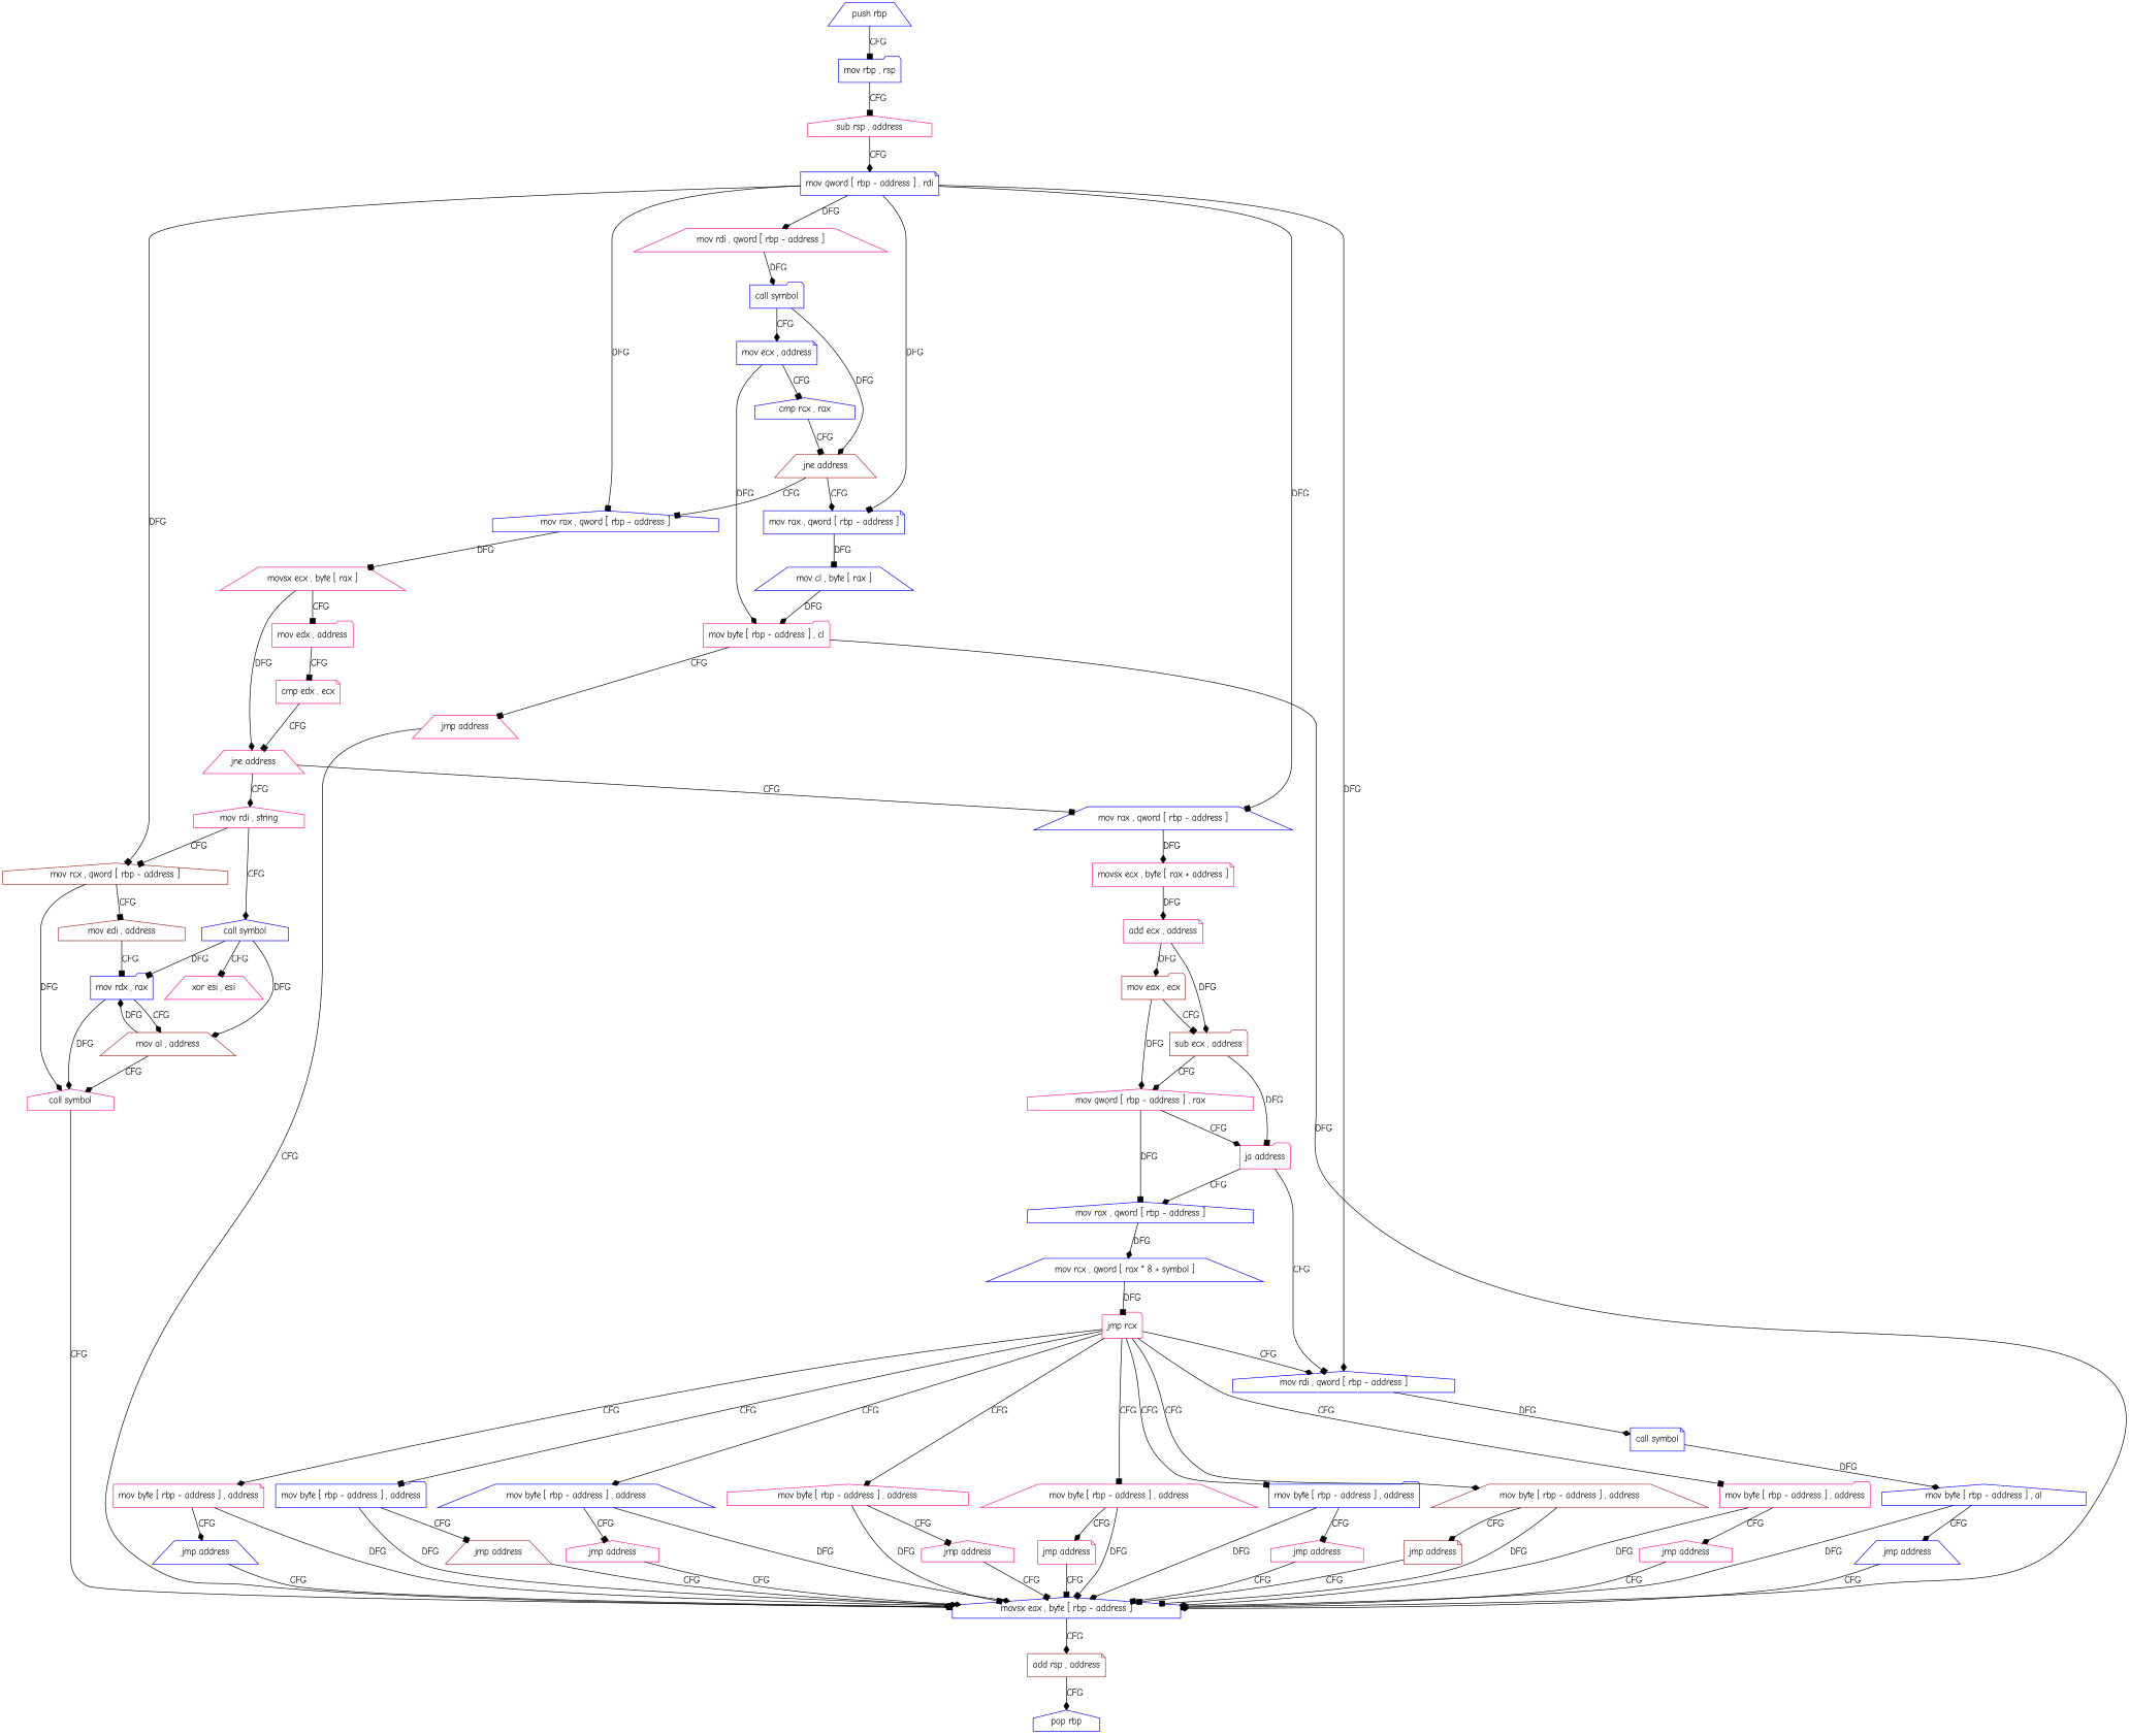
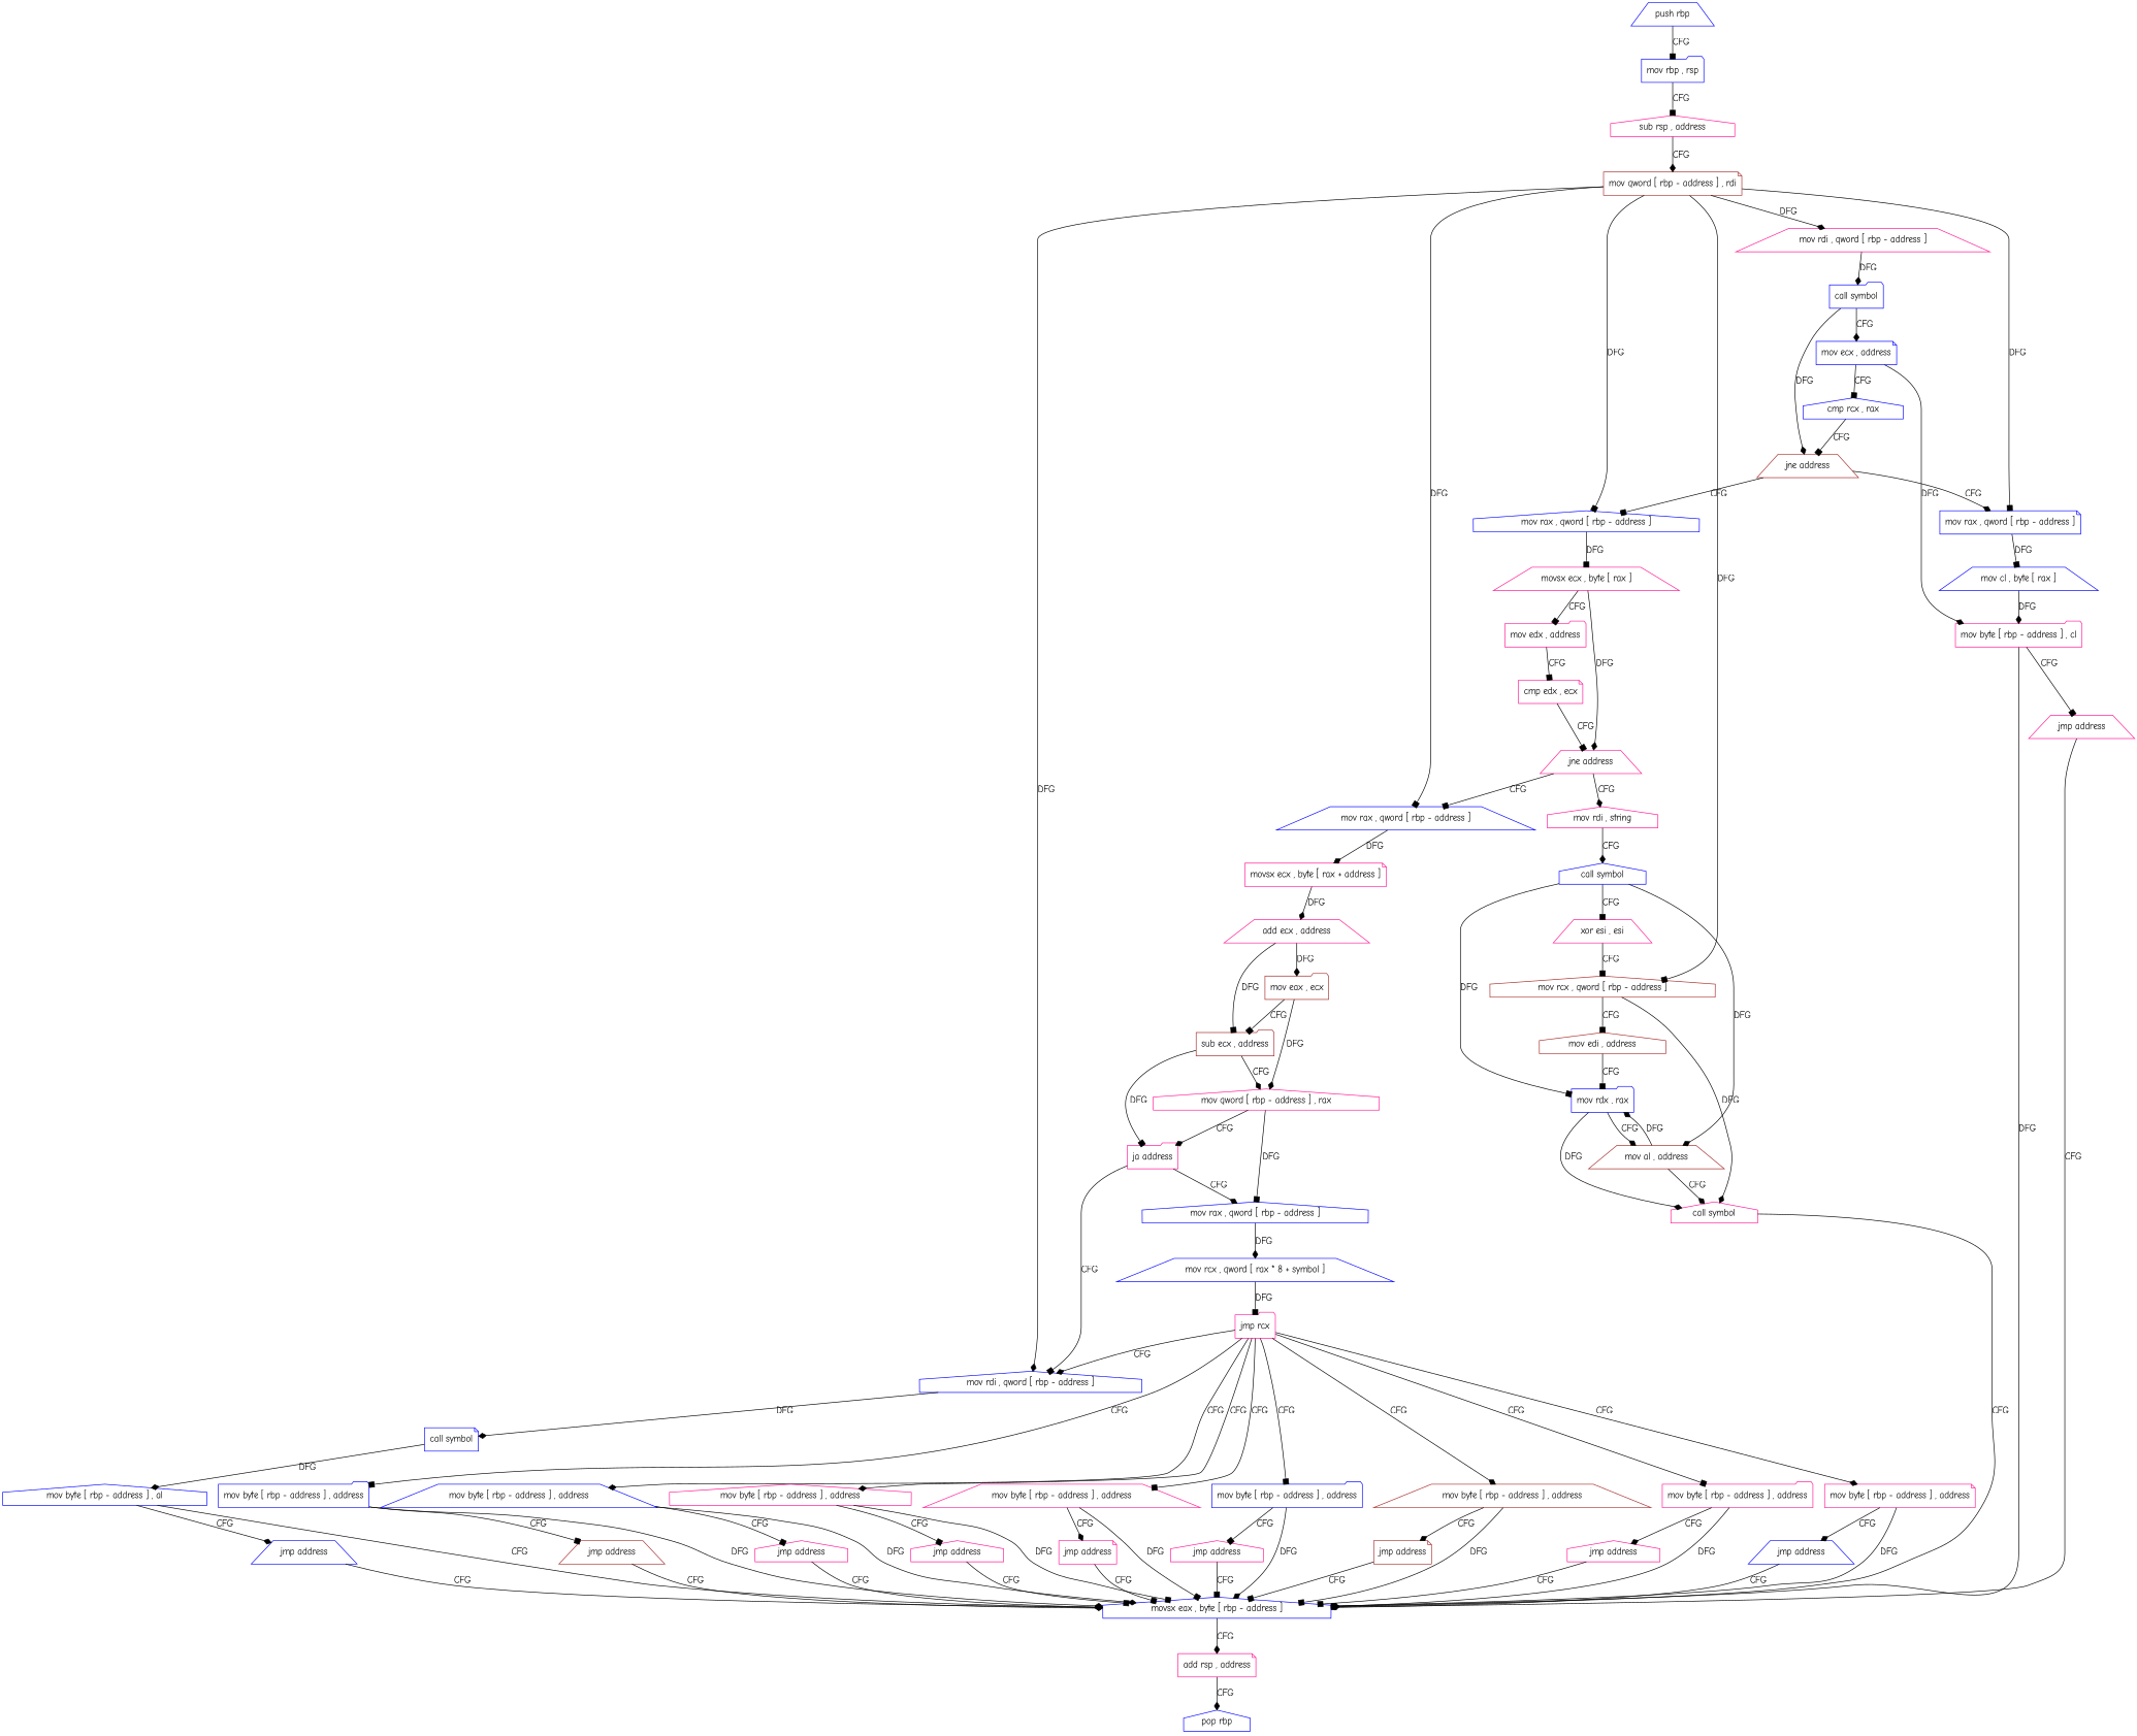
  digraph {
    fontname="Comic Neue"
    node [color=deeppink fontname="Comic Neue" shape=house]
    edge [arrowhead=diamond fontname="Comic Neue"]
    n1 [color=blue label="push rbp" shape=trapezium]
    n2 [color=blue label="mov rbp , rsp" shape=folder]
    n3 [label="sub rsp , address"]
-   n4 [color=blue label="mov qword [ rbp - address ] , rdi" shape=note]
+   n4 [color=brown label="mov qword [ rbp - address ] , rdi" shape=note]
    n5 [label="mov rdi , qword [ rbp - address ]" shape=trapezium]
    n6 [color=blue label="mov rax , qword [ rbp - address ]"]
    n7 [color=blue label="mov rax , qword [ rbp - address ]" shape=note]
    n8 [color=blue label="mov rax , qword [ rbp - address ]" shape=trapezium]
    n9 [color=brown label="mov rcx , qword [ rbp - address ]"]
    n10 [color=blue label="mov rdi , qword [ rbp - address ]"]
    n11 [color=blue label="call symbol" shape=folder]
    n12 [label="movsx ecx , byte [ rax ]" shape=trapezium]
    n13 [color=blue label="mov cl , byte [ rax ]" shape=trapezium]
    n14 [label="movsx ecx , byte [ rax + address ]" shape=note]
    n15 [color=brown label="mov edi , address"]
    n16 [label="call symbol"]
    n17 [color=blue label="call symbol" shape=note]
    n18 [color=blue label="mov ecx , address" shape=note]
    n19 [color=brown label="jne address" shape=trapezium]
    n20 [color=blue label="cmp rcx , rax"]
    n21 [label="mov byte [ rbp - address ] , cl" shape=folder]
    n22 [label="jmp address" shape=trapezium]
    n23 [color=blue label="movsx eax , byte [ rbp - address ]"]
    n24 [label="mov edx , address" shape=folder]
    n25 [label="jne address" shape=trapezium]
    n26 [label="cmp edx , ecx" shape=note]
    n27 [label="mov rdi , string"]
    n28 [color=blue label="call symbol"]
    n29 [label="xor esi , esi" shape=trapezium]
    n30 [color=blue label="mov rdx , rax" shape=folder]
    n31 [color=brown label="mov al , address" shape=trapezium]
-   n32 [label="add ecx , address" shape=note]
-   n33 [color=brown label="add rsp , address" shape=note]
+   n32 [label="add ecx , address" shape=trapezium]
+   n33 [label="add rsp , address" shape=note]
    n34 [color=blue label="pop rbp"]
    n35 [color=brown label="mov eax , ecx" shape=folder]
    n36 [color=brown label="sub ecx , address" shape=folder]
    n37 [label="mov qword [ rbp - address ] , rax"]
    n38 [label="ja address" shape=folder]
    n39 [color=blue label="mov rax , qword [ rbp - address ]"]
    n40 [color=blue label="mov rcx , qword [ rax * 8 + symbol ]" shape=trapezium]
    n41 [color=blue label="mov byte [ rbp - address ] , al"]
    n42 [label="jmp rcx" shape=folder]
    n43 [color=blue label="jmp address" shape=trapezium]
    n44 [color=brown label="mov byte [ rbp - address ] , address" shape=trapezium]
    n45 [label="mov byte [ rbp - address ] , address" shape=folder]
    n46 [label="mov byte [ rbp - address ] , address" shape=note]
    n47 [color=blue label="mov byte [ rbp - address ] , address" shape=folder]
    n48 [color=blue label="mov byte [ rbp - address ] , address" shape=trapezium]
    n49 [label="mov byte [ rbp - address ] , address"]
    n50 [label="mov byte [ rbp - address ] , address" shape=trapezium]
    n51 [color=blue label="mov byte [ rbp - address ] , address" shape=folder]
    n52 [color=brown label="jmp address" shape=note]
    n53 [label="jmp address"]
    n54 [color=blue label="jmp address" shape=trapezium]
    n55 [color=brown label="jmp address" shape=trapezium]
    n56 [label="jmp address"]
    n57 [label="jmp address"]
    n58 [label="jmp address" shape=note]
    n59 [label="jmp address"]
    n1 -> n2 [arrowhead=box label=CFG]
    n2 -> n3 [arrowhead=box label=CFG]
    n3 -> n4 [label=CFG]
    n4 -> n5 [label=DFG]
    n4 -> n6 [arrowhead=box label=DFG]
    n4 -> n7 [arrowhead=box label=DFG]
    n4 -> n8 [arrowhead=box label=DFG]
    n4 -> n9 [arrowhead=box label=DFG]
    n4 -> n10 [label=DFG]
    n5 -> n11 [label=DFG]
    n6 -> n12 [arrowhead=box label=DFG]
    n7 -> n13 [arrowhead=box label=DFG]
    n8 -> n14 [label=DFG]
    n9 -> n15 [arrowhead=box label=CFG]
    n9 -> n16 [label=DFG]
    n10 -> n17 [label=DFG]
    n11 -> n18 [label=CFG]
    n11 -> n19 [label=DFG]
    n12 -> n24 [arrowhead=box label=CFG]
    n12 -> n25 [label=DFG]
    n13 -> n21 [label=DFG]
    n14 -> n32 [label=DFG]
    n15 -> n30 [arrowhead=box label=CFG]
    n16 -> n23 [arrowhead=box label=CFG]
    n17 -> n41 [label=DFG]
    n18 -> n20 [arrowhead=box label=CFG]
    n18 -> n21 [label=DFG]
    n19 -> n6 [arrowhead=box label=CFG]
    n19 -> n7 [label=CFG]
    n20 -> n19 [arrowhead=box label=CFG]
    n21 -> n22 [arrowhead=box label=CFG]
    n21 -> n23 [arrowhead=box label=DFG]
    n22 -> n23 [arrowhead=box label=CFG]
    n23 -> n33 [label=CFG]
    n24 -> n26 [arrowhead=box label=CFG]
    n25 -> n8 [arrowhead=box label=CFG]
    n25 -> n27 [label=CFG]
    n26 -> n25 [arrowhead=box label=CFG]
    n27 -> n28 [label=CFG]
    n28 -> n29 [arrowhead=box label=CFG]
    n28 -> n30 [arrowhead=box label=DFG]
    n28 -> n31 [label=DFG]
-   n27 -> n9 [arrowhead=box label=CFG]
+   n29 -> n9 [arrowhead=box label=CFG]
    n30 -> n16 [label=DFG]
    n30 -> n31 [label=CFG]
    n31 -> n16 [label=CFG]
    n31 -> n30 [label=DFG]
    n32 -> n35 [label=DFG]
-   n32 -> n36 [label=DFG]
+   n32 -> n36 [arrowhead=box label=DFG]
    n33 -> n34 [label=CFG]
    n35 -> n36 [arrowhead=box label=CFG]
    n35 -> n37 [label=DFG]
    n36 -> n37 [label=CFG]
    n36 -> n38 [arrowhead=box label=DFG]
    n37 -> n38 [label=CFG]
    n37 -> n39 [arrowhead=box label=DFG]
    n38 -> n10 [arrowhead=box label=CFG]
    n38 -> n39 [label=CFG]
    n39 -> n40 [label=DFG]
    n40 -> n42 [arrowhead=box label=DFG]
-   n41 -> n23 [label=DFG]
+   n41 -> n23 [label=CFG]
    n41 -> n43 [label=CFG]
    n42 -> n10 [label=CFG]
    n42 -> n44 [label=CFG]
    n42 -> n45 [arrowhead=box label=CFG]
    n42 -> n46 [label=CFG]
    n42 -> n47 [arrowhead=box label=CFG]
    n42 -> n48 [label=CFG]
    n42 -> n49 [label=CFG]
    n42 -> n50 [arrowhead=box label=CFG]
    n42 -> n51 [arrowhead=box label=CFG]
    n43 -> n23 [label=CFG]
    n44 -> n23 [arrowhead=box label=DFG]
    n44 -> n52 [label=CFG]
    n45 -> n23 [label=DFG]
    n45 -> n53 [label=CFG]
    n46 -> n23 [label=DFG]
    n46 -> n54 [label=CFG]
    n47 -> n23 [label=DFG]
    n47 -> n55 [arrowhead=box label=CFG]
    n48 -> n23 [label=DFG]
    n48 -> n56 [arrowhead=box label=CFG]
    n49 -> n23 [arrowhead=box label=DFG]
    n49 -> n57 [arrowhead=box label=CFG]
    n50 -> n23 [arrowhead=box label=DFG]
    n50 -> n58 [label=CFG]
    n51 -> n23 [label=DFG]
    n51 -> n59 [arrowhead=box label=CFG]
    n52 -> n23 [arrowhead=box label=CFG]
    n53 -> n23 [arrowhead=box label=CFG]
    n54 -> n23 [label=CFG]
    n55 -> n23 [label=CFG]
    n56 -> n23 [label=CFG]
    n57 -> n23 [arrowhead=box label=CFG]
    n58 -> n23 [arrowhead=box label=CFG]
    n59 -> n23 [arrowhead=box label=CFG]
  }
